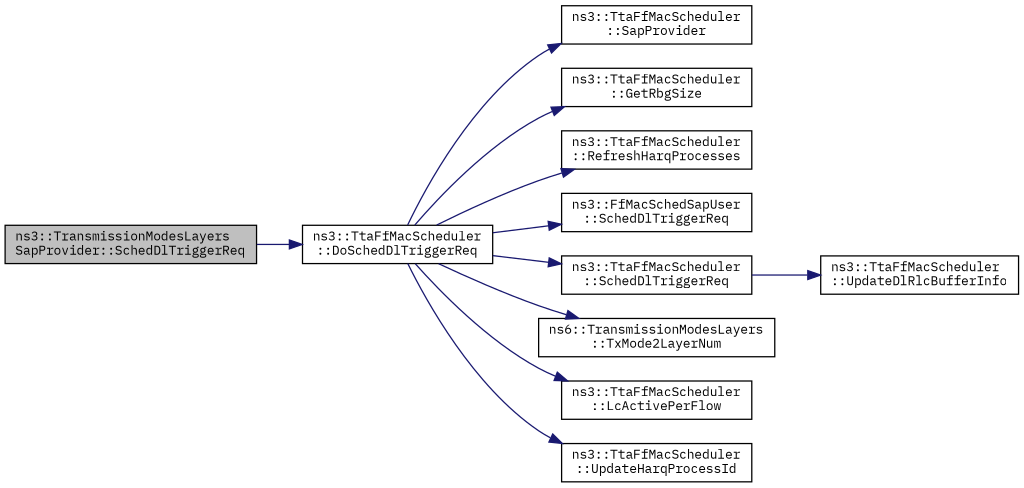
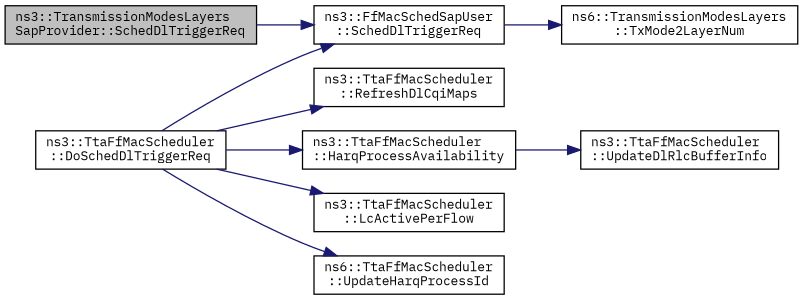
  digraph {
    fontname="IBM Plex Mono"
    rankdir=LR
    node [color=black fillcolor=white fontname="IBM Plex Mono" fontsize=10 shape=record style=filled]
    edge [color=midnightblue fontname="IBM Plex Mono" fontsize=10 labelfontname=Helvetica labelfontsize=10 style=solid]
    n1 [fillcolor=grey75 fontcolor=black height=0.2 label="ns3::TransmissionModesLayers\lSapProvider::SchedDlTriggerReq" width=0.4]
    n2 [height=0.2 label="ns3::TtaFfMacScheduler\l::DoSchedDlTriggerReq" width=0.4]
-   n3 [height=0.2 label="ns3::TtaFfMacScheduler\l::SapProvider" width=0.4]
-   n4 [height=0.2 label="ns3::TtaFfMacScheduler\l::GetRbgSize" width=0.4]
-   n5 [height=0.2 label="ns3::TtaFfMacScheduler\l::RefreshHarqProcesses" width=0.4]
+   n3 [height=0.2 label="ns3::TtaFfMacScheduler\l::RefreshDlCqiMaps" width=0.4]
    n6 [height=0.2 label="ns3::FfMacSchedSapUser\l::SchedDlTriggerReq" width=0.4]
-   n7 [height=0.2 label="ns3::TtaFfMacScheduler\l::SchedDlTriggerReq" width=0.4]
+   n7 [height=0.2 label="ns3::TtaFfMacScheduler\l::HarqProcessAvailability" width=0.4]
    n8 [height=0.2 label="ns6::TransmissionModesLayers\l::TxMode2LayerNum" width=0.4]
    n9 [height=0.2 label="ns3::TtaFfMacScheduler\l::LcActivePerFlow" width=0.4]
-   n10 [height=0.2 label="ns3::TtaFfMacScheduler\l::UpdateHarqProcessId" width=0.4]
+   n10 [height=0.2 label="ns6::TtaFfMacScheduler\l::UpdateHarqProcessId" width=0.4]
    n11 [height=0.2 label="ns3::TtaFfMacScheduler\l::UpdateDlRlcBufferInfo" width=0.4]
-   n1 -> n2
+   n1 -> n6
    n2 -> n3
-   n2 -> n4
-   n2 -> n5
    n2 -> n6
    n2 -> n7
-   n2 -> n8
+   n6 -> n8
    n2 -> n9
    n2 -> n10
    n7 -> n11
  }
